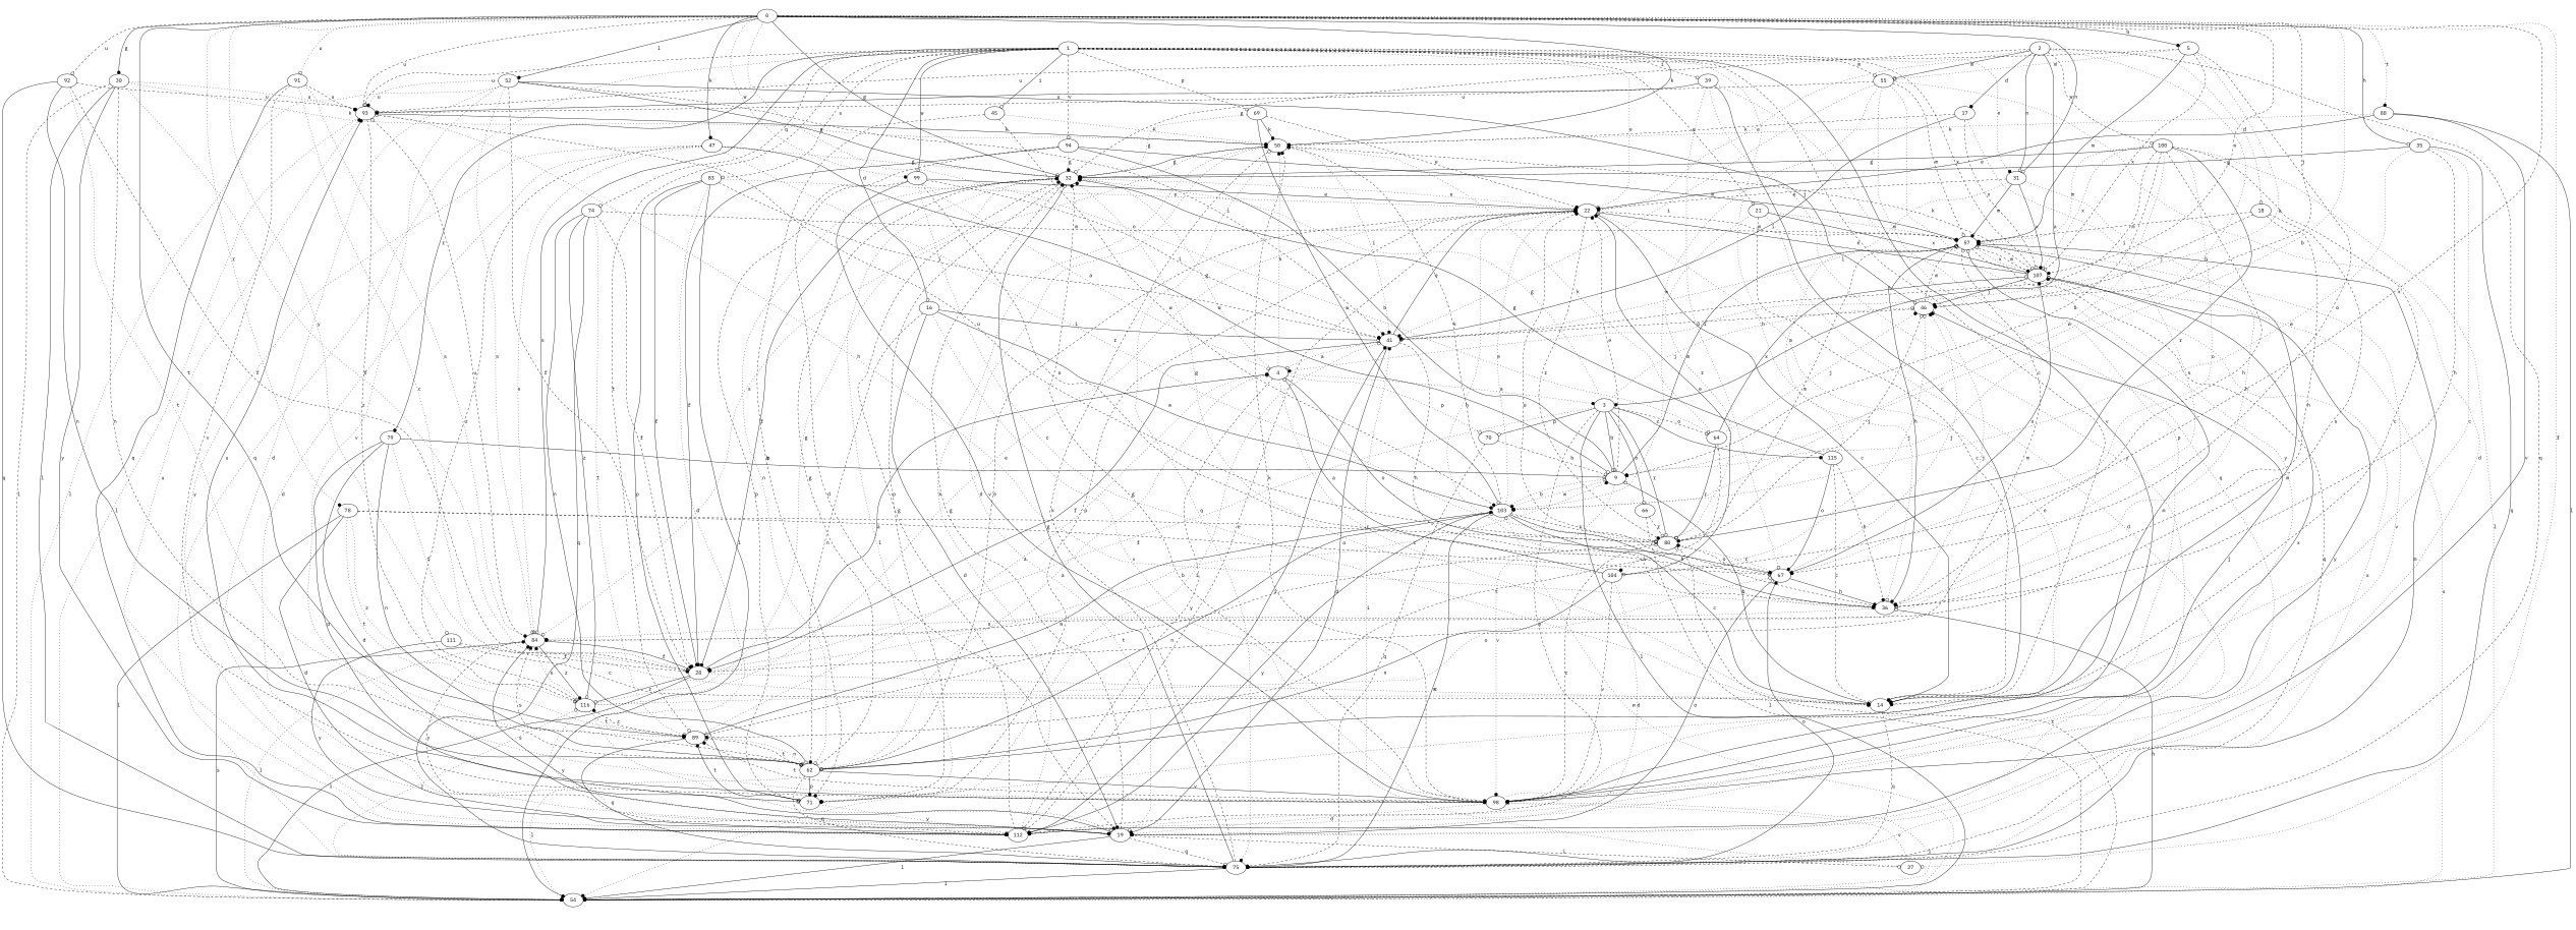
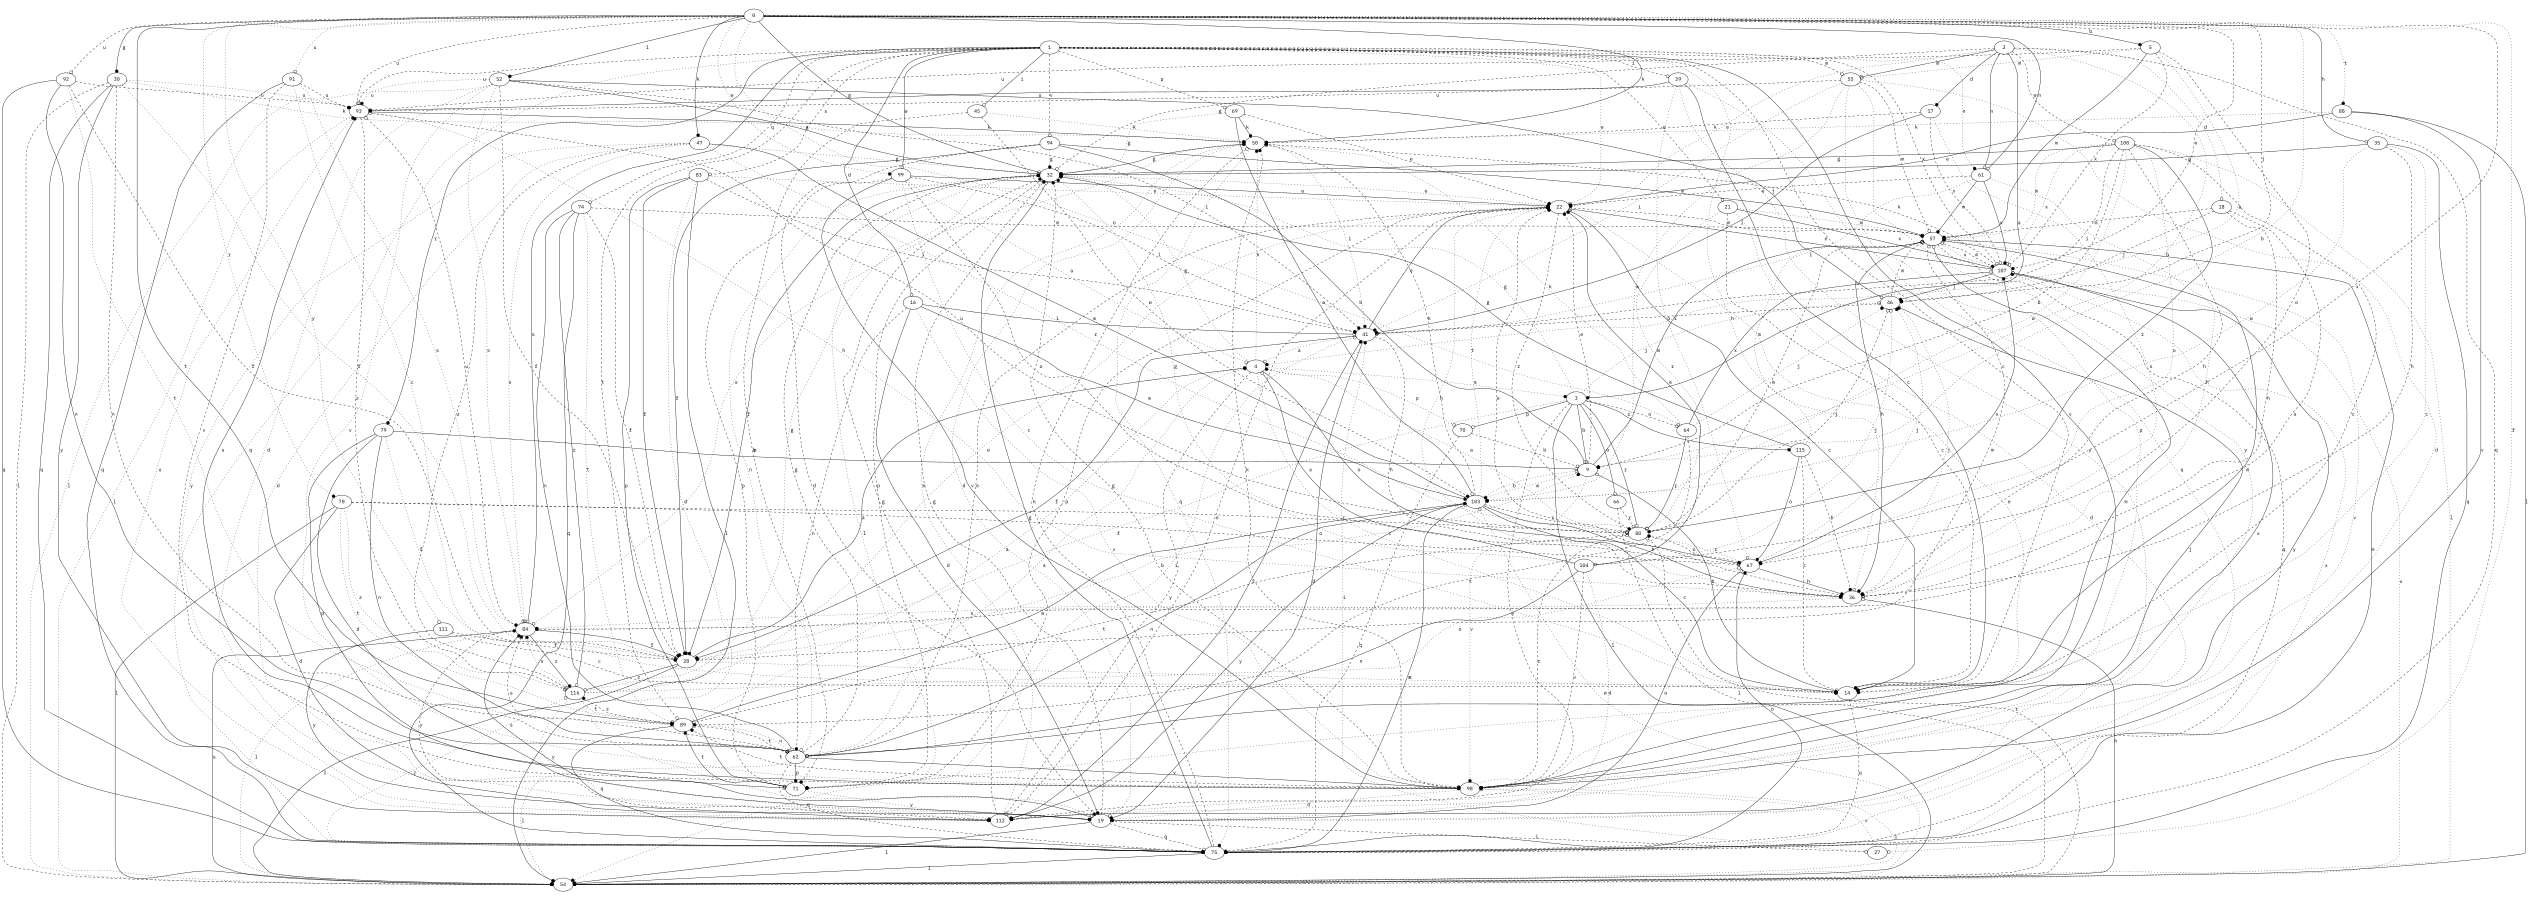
  strict digraph {
    fontname="IBM Plex Mono"
    node [fontname="IBM Plex Mono"]
    edge [arrowhead=odot fontname="IBM Plex Mono" style=dotted]
    0
    5
    9
    27
    30
    32
    35
    46
    47
    50
    52
-   61 [label=31]
+   61
    64
    78
    88
    89
    91
    92
    93
    99
    104
    107
    111
    55
    4
    67
    57
    22
    98
    103
    41
    75
    28
    54
    112
    62
    71
    14
    36
    84
    80
    19
    116
    1
    16
    21
    39
    n48 [label=45]
    69
    74
    79
    83
    94
    2
    3
    17
    18
    100
    66
    70
    115
    0 -> 5 [arrowhead=dot label=b style=solid]
    0 -> 9 [arrowhead=dot label=b]
    0 -> 27 [label=f]
    0 -> 30 [arrowhead=dot label=g style=solid]
    0 -> 32 [label=g style=solid]
    0 -> 35 [label=h style=solid]
    0 -> 46 [arrowhead=dot label=j style=dashed]
    0 -> 47 [arrowhead=dot label=k style=solid]
    0 -> 50 [label=k style=solid]
    0 -> 52 [arrowhead=dot label=l style=solid]
    0 -> 61 [label=n style=solid]
    0 -> 64 [label=o]
    0 -> 78 [arrowhead=dot label=r]
    0 -> 88 [arrowhead=dot label=t]
    0 -> 89 [label=t style=solid]
    0 -> 91 [label=u]
    0 -> 92 [label=u style=dashed]
    0 -> 93 [label=u style=dashed]
    0 -> 99 [arrowhead=dot label=w]
    0 -> 104 [label=x style=dashed]
    0 -> 107 [arrowhead=dot label=x style=dashed]
    0 -> 111 [label=y]
    5 -> 93 [label=u style=dashed]
    5 -> 107 [label=x style=dashed]
    5 -> 55 [label=m]
    5 -> 4 [arrowhead=dot label=a]
    5 -> 67 [arrowhead=dot label=o style=dashed]
    5 -> 57 [arrowhead=dot label=m style=solid]
    9 -> 57 [label=m style=solid]
    9 -> 22 [arrowhead=dot label=e style=dashed]
    9 -> 98 [arrowhead=dot label=v]
    9 -> 103 [arrowhead=dot label=w]
    27 -> 98 [label=v]
    27 -> 41 [arrowhead=dot label=i]
    30 -> 50 [arrowhead=dot label=k]
    30 -> 93 [label=u]
-   30 -> 75 [label=l style=solid]
+   30 -> 75 [label=q style=solid]
    30 -> 28 [label=f]
    30 -> 54 [arrowhead=dot label=l style=dashed]
    30 -> 112 [arrowhead=dot label=y style=solid]
    30 -> 62 [label=n style=dashed]
    32 -> 22 [arrowhead=dot label=e]
    32 -> 28 [arrowhead=dot label=f style=solid]
    32 -> 54 [arrowhead=dot label=l]
    32 -> 62 [label=n]
    32 -> 71 [arrowhead=dot label=p style=dashed]
    35 -> 32 [arrowhead=dot label=g style=solid]
    35 -> 103 [label=w]
    35 -> 75 [label=q style=solid]
    35 -> 14 [arrowhead=dot label=c]
    35 -> 36 [label=h style=dashed]
    46 -> 57 [label=m style=dashed]
    46 -> 41 [label=i style=dashed]
    47 -> 32 [label=g]
-   47 -> 9 [label=w style=solid]
+   47 -> 103 [label=w style=solid]
    47 -> 112 [arrowhead=dot label=y]
    47 -> 84 [label=s]
    47 -> 80 [label=r]
    47 -> 19 [arrowhead=dot label=d]
    47 -> 116 [label=z style=dashed]
    50 -> 32 [label=g style=solid]
    50 -> 41 [arrowhead=dot label=i]
    50 -> 75 [arrowhead=dot label=q]
    50 -> 84 [label=s]
    50 -> 19 [label=d]
    52 -> 32 [label=g style=solid]
    52 -> 46 [label=j style=solid]
    52 -> 93 [arrowhead=dot label=u]
    52 -> 98 [label=v]
    52 -> 41 [arrowhead=dot label=i style=dashed]
    52 -> 28 [arrowhead=dot label=f style=dashed]
    52 -> 54 [label=l]
    52 -> 84 [label=s]
    52 -> 19 [label=d]
    61 -> 107 [arrowhead=dot label=x style=solid]
    61 -> 57 [arrowhead=dot label=m style=solid]
    61 -> 22 [arrowhead=dot label=e style=dashed]
    61 -> 41 [label=i]
    61 -> 36 [arrowhead=dot label=h]
    64 -> 46 [arrowhead=dot label=j]
    64 -> 50 [label=k]
    64 -> 89 [arrowhead=dot label=t style=dashed]
    64 -> 107 [label=x style=solid]
    64 -> 80 [label=r style=solid]
    78 -> 89 [arrowhead=dot label=t]
    78 -> 67 [label=o style=dashed]
    78 -> 54 [label=l style=solid]
    78 -> 80 [label=r style=dashed]
    78 -> 19 [arrowhead=dot label=d style=solid]
    78 -> 116 [label=z]
    88 -> 50 [label=k]
    88 -> 22 [arrowhead=dot label=e style=solid]
    88 -> 98 [arrowhead=dot label=v style=solid]
    88 -> 54 [label=l style=solid]
    89 -> 4 [label=a]
    89 -> 103 [arrowhead=dot label=w style=solid]
    89 -> 75 [label=q style=solid]
    89 -> 62 [label=n]
    89 -> 116 [arrowhead=dot label=z style=dashed]
    91 -> 93 [arrowhead=dot label=u style=dashed]
    91 -> 98 [arrowhead=dot label=v style=dashed]
-   91 -> 112 [label=q style=solid]
+   91 -> 75 [label=q style=solid]
    91 -> 14 [arrowhead=dot label=c]
    91 -> 84 [arrowhead=dot label=s]
    92 -> 89 [arrowhead=dot label=t]
    92 -> 93 [arrowhead=dot label=u style=dashed]
    92 -> 75 [label=q style=solid]
    92 -> 28 [label=f style=dashed]
    92 -> 62 [label=n style=solid]
    93 -> 50 [label=k style=solid]
    93 -> 54 [arrowhead=dot label=l]
    93 -> 36 [label=h]
    93 -> 116 [label=z style=dashed]
    99 -> 4 [label=a]
    99 -> 67 [label=o style=dashed]
    99 -> 22 [label=e style=solid]
    99 -> 98 [label=v style=solid]
    99 -> 41 [arrowhead=dot label=i style=dashed]
    99 -> 71 [label=p style=dashed]
    99 -> 14 [label=c]
    104 -> 32 [arrowhead=dot label=g]
    104 -> 46 [label=j]
    104 -> 4 [label=a style=solid]
    104 -> 22 [arrowhead=dot label=e style=solid]
    104 -> 98 [arrowhead=dot label=v style=dashed]
    104 -> 62 [label=n style=solid]
    104 -> 19 [label=d]
    107 -> 46 [arrowhead=dot label=j style=solid]
    107 -> 50 [arrowhead=dot label=k style=dashed]
    107 -> 57 [label=m style=dashed]
    107 -> 22 [label=e style=solid]
    107 -> 112 [arrowhead=dot label=y style=solid]
    111 -> 28 [arrowhead=dot label=f style=dashed]
    111 -> 112 [label=y style=solid]
    111 -> 14 [label=c style=dashed]
    55 -> 93 [arrowhead=dot label=u style=dashed]
    55 -> 57 [label=m style=dashed]
    55 -> 103 [arrowhead=dot label=w]
    55 -> 41 [arrowhead=dot label=i]
    55 -> 112 [label=y]
    55 -> 71 [arrowhead=dot label=p]
    55 -> 19 [arrowhead=dot label=d]
    4 -> 32 [label=g]
    4 -> 50 [arrowhead=dot label=k]
    4 -> 67 [label=o style=solid]
    4 -> 112 [label=y style=dashed]
    4 -> 14 [arrowhead=dot label=c]
    4 -> 3 [arrowhead=dot label=a]
    4 -> 70 [label=p]
    67 -> 46 [arrowhead=dot label=j]
    67 -> 107 [arrowhead=dot label=x style=solid]
    67 -> 36 [arrowhead=dot label=h style=solid]
    67 -> 80 [arrowhead=dot label=r]
    57 -> 107 [arrowhead=dot label=x]
    57 -> 98 [arrowhead=dot label=v]
    57 -> 75 [label=q style=dashed]
    57 -> 36 [arrowhead=dot label=h style=solid]
    22 -> 57 [arrowhead=dot label=m style=dashed]
    22 -> 71 [arrowhead=dot label=p style=dashed]
    22 -> 14 [label=c style=solid]
    22 -> 36 [arrowhead=dot label=h]
    22 -> 80 [arrowhead=dot label=r style=dashed]
    98 -> 32 [arrowhead=dot label=g style=dashed]
    98 -> 46 [label=j style=solid]
    98 -> 50 [arrowhead=dot label=k style=dashed]
    98 -> 89 [arrowhead=dot label=t style=dashed]
    98 -> 93 [arrowhead=dot label=u style=solid]
    98 -> 107 [label=x style=solid]
    98 -> 22 [label=e]
    98 -> 54 [arrowhead=dot label=l]
    98 -> 80 [label=r style=dashed]
    98 -> 19 [label=d]
    103 -> 9 [label=b]
    103 -> 50 [label=k style=dashed]
-   103 -> 22 [label=e]
+   103 -> 22 [label=t]
    103 -> 112 [arrowhead=dot label=y style=solid]
    103 -> 62 [label=n style=solid]
    103 -> 14 [arrowhead=dot label=c style=solid]
    103 -> 36 [arrowhead=dot label=h style=solid]
    103 -> 80 [label=r style=dashed]
    41 -> 4 [label=a]
    41 -> 22 [arrowhead=dot label=e style=solid]
    41 -> 28 [arrowhead=dot label=f style=solid]
    41 -> 36 [arrowhead=dot label=h style=dashed]
    41 -> 19 [arrowhead=dot label=d style=solid]
    75 -> 32 [label=g style=solid]
    75 -> 50 [label=k style=dashed]
    75 -> 107 [arrowhead=dot label=x]
    75 -> 67 [arrowhead=dot label=o style=solid]
    75 -> 57 [arrowhead=dot label=m style=solid]
    75 -> 103 [label=w style=solid]
    75 -> 54 [label=l style=solid]
    75 -> 116 [label=z]
    28 -> 9 [arrowhead=dot label=b]
    28 -> 4 [arrowhead=dot label=a style=solid]
    28 -> 57 [label=m style=dashed]
    28 -> 54 [arrowhead=dot label=l style=solid]
    28 -> 14 [label=c]
    28 -> 116 [label=z style=solid]
    54 -> 107 [label=x]
    54 -> 103 [label=w]
    54 -> 36 [label=h style=solid]
    54 -> 84 [arrowhead=dot label=s style=solid]
    54 -> 80 [label=r style=dashed]
    112 -> 32 [arrowhead=dot label=g style=dashed]
    112 -> 50 [arrowhead=dot label=k]
    112 -> 93 [arrowhead=dot label=u]
    112 -> 22 [label=e style=dashed]
    112 -> 41 [arrowhead=dot label=i style=solid]
    62 -> 32 [arrowhead=dot label=g style=dashed]
    62 -> 89 [label=t style=dashed]
    62 -> 4 [label=a]
    62 -> 57 [label=m style=solid]
    62 -> 22 [label=e style=dashed]
    62 -> 98 [label=v style=solid]
    62 -> 75 [arrowhead=dot label=q style=dashed]
    62 -> 54 [arrowhead=dot label=l]
    62 -> 71 [arrowhead=dot label=p style=solid]
    62 -> 84 [arrowhead=dot label=s style=dashed]
    71 -> 89 [arrowhead=dot label=t style=solid]
    71 -> 41 [label=i]
    71 -> 112 [label=y]
    14 -> 9 [label=b style=solid]
    14 -> 57 [label=m style=solid]
    14 -> 75 [arrowhead=dot label=q style=dashed]
    36 -> 46 [arrowhead=dot label=j]
    36 -> 22 [arrowhead=dot label=e style=dashed]
    36 -> 84 [arrowhead=dot label=s]
    84 -> 93 [label=u style=dashed]
    84 -> 28 [label=f style=solid]
    84 -> 54 [label=l]
    84 -> 112 [label=y style=dashed]
    84 -> 116 [arrowhead=dot label=z style=solid]
    80 -> 46 [label=j style=dashed]
    80 -> 89 [label=t style=dashed]
    80 -> 93 [label=u style=dashed]
-   80 -> 104 [arrowhead=dot label=a]
+   80 -> 4 [arrowhead=dot label=a]
    80 -> 67 [arrowhead=dot label=o style=dashed]
    80 -> 57 [label=m style=dashed]
    19 -> 27 [label=i style=dashed]
    19 -> 32 [arrowhead=dot label=g style=dashed]
    19 -> 67 [label=o style=solid]
    19 -> 75 [label=q style=dashed]
    19 -> 54 [arrowhead=dot label=l style=solid]
    19 -> 84 [arrowhead=dot label=s style=solid]
    116 -> 32 [arrowhead=dot label=g]
    116 -> 89 [label=t]
    116 -> 67 [label=o]
    116 -> 22 [arrowhead=dot label=e]
    116 -> 112 [label=y]
    116 -> 84 [arrowhead=dot label=s]
    1 -> 61 [arrowhead=dot label=n]
    1 -> 89 [label=t style=dashed]
    1 -> 93 [label=u style=dashed]
    1 -> 99 [label=w style=solid]
    1 -> 107 [label=x style=dashed]
    1 -> 55 [label=m style=dashed]
    1 -> 22 [label=e]
    1 -> 98 [arrowhead=dot label=v style=solid]
    1 -> 75 [arrowhead=dot label=q]
    1 -> 14 [arrowhead=dot label=c style=dashed]
    1 -> 36 [label=h]
    1 -> 84 [label=s style=solid]
    1 -> 16 [label=d style=solid]
    1 -> 21 [label=e style=dashed]
    1 -> 39 [label=i style=dashed]
    1 -> n48 [label=i style=solid]
    1 -> 69 [label=p style=dashed]
    1 -> 74 [label=q style=dashed]
    1 -> 79 [arrowhead=dot label=r style=solid]
    1 -> 83 [label=s style=dashed]
    1 -> 94 [label=v style=dashed]
    16 -> 98 [arrowhead=dot label=v]
    16 -> 103 [arrowhead=dot label=w style=solid]
    16 -> 41 [label=i style=solid]
    16 -> 62 [arrowhead=dot label=n style=dashed]
    16 -> 19 [arrowhead=dot label=d style=solid]
    21 -> 107 [label=x style=solid]
    21 -> 57 [label=m]
    21 -> 14 [arrowhead=dot label=c style=dashed]
    21 -> 80 [label=r]
    21 -> 19 [label=d]
    39 -> 93 [label=u style=solid]
    39 -> 67 [label=o]
    39 -> 75 [arrowhead=dot label=q]
    39 -> 112 [label=y]
    39 -> 14 [label=c style=solid]
    n48 -> 50 [label=k]
    n48 -> 103 [arrowhead=dot label=w style=dashed]
    n48 -> 71 [arrowhead=dot label=p style=dashed]
    69 -> 32 [arrowhead=dot label=g]
    69 -> 50 [arrowhead=dot label=k style=solid]
    69 -> 22 [arrowhead=dot label=e style=dashed]
    69 -> 103 [label=w style=solid]
    74 -> 89 [label=t]
    74 -> 57 [label=m style=dashed]
    74 -> 75 [label=q style=solid]
    74 -> 28 [arrowhead=dot label=f style=dashed]
    74 -> 62 [label=n style=solid]
    74 -> 116 [label=z style=solid]
    79 -> 9 [label=b style=solid]
    79 -> 28 [label=f]
    79 -> 62 [label=n style=solid]
    79 -> 71 [label=p style=solid]
    79 -> 19 [label=d style=solid]
    83 -> 22 [arrowhead=dot label=e]
    83 -> 41 [arrowhead=dot label=i style=dashed]
    83 -> 28 [arrowhead=dot label=f style=solid]
    83 -> 54 [label=l style=solid]
    83 -> 71 [label=p style=solid]
    83 -> 19 [label=d]
    94 -> 9 [label=b style=solid]
    94 -> 32 [arrowhead=dot label=g]
    94 -> 57 [label=m style=solid]
    94 -> 28 [arrowhead=dot label=f style=solid]
    94 -> 19 [arrowhead=dot label=d style=dashed]
    2 -> 9 [label=b]
    2 -> 32 [label=g style=dashed]
    2 -> 61 [label=n style=solid]
    2 -> 55 [label=m style=solid]
    2 -> 22 [arrowhead=dot label=e]
    2 -> 75 [arrowhead=dot label=q style=dashed]
    2 -> 3 [arrowhead=dot label=a style=solid]
    2 -> 17 [arrowhead=dot label=d style=solid]
    2 -> 18 [label=d]
    2 -> 100 [label=w style=dashed]
    3 -> 9 [label=b style=solid]
    3 -> 32 [arrowhead=dot label=g]
    3 -> 46 [label=j]
    3 -> 64 [label=o style=dashed]
    3 -> 28 [arrowhead=dot label=f]
    3 -> 54 [label=l style=solid]
    3 -> 112 [arrowhead=dot label=y style=dashed]
    3 -> 80 [label=r style=solid]
    3 -> 66 [label=o style=solid]
    3 -> 70 [label=p style=solid]
    3 -> 115 [arrowhead=dot label=z style=solid]
    17 -> 50 [arrowhead=dot label=k style=dashed]
    17 -> 107 [label=x style=dashed]
    17 -> 41 [arrowhead=dot label=i style=solid]
    17 -> 84 [arrowhead=dot label=s]
    18 -> 46 [arrowhead=dot label=j style=dashed]
    18 -> 57 [arrowhead=dot label=m style=dashed]
    18 -> 36 [label=h style=dashed]
    18 -> 84 [label=s style=dashed]
    100 -> 9 [arrowhead=dot label=b style=dashed]
    100 -> 32 [arrowhead=dot label=g style=solid]
    100 -> 107 [label=x]
    100 -> 67 [arrowhead=dot label=o]
    100 -> 57 [label=m]
    100 -> 103 [arrowhead=dot label=w]
    100 -> 41 [label=i style=dashed]
    100 -> 54 [label=l]
    100 -> 14 [label=c style=dashed]
    100 -> 36 [arrowhead=dot label=h style=dashed]
    100 -> 80 [arrowhead=dot label=r style=solid]
    66 -> 54 [label=l style=dashed]
    66 -> 80 [label=r style=dashed]
    70 -> 9 [label=b style=dashed]
    70 -> 75 [arrowhead=dot label=q style=dashed]
    115 -> 32 [label=g style=solid]
    115 -> 67 [arrowhead=dot label=o style=solid]
    115 -> 57 [label=m]
    115 -> 14 [label=c style=dashed]
    115 -> 36 [arrowhead=dot label=h style=dashed]
  }
